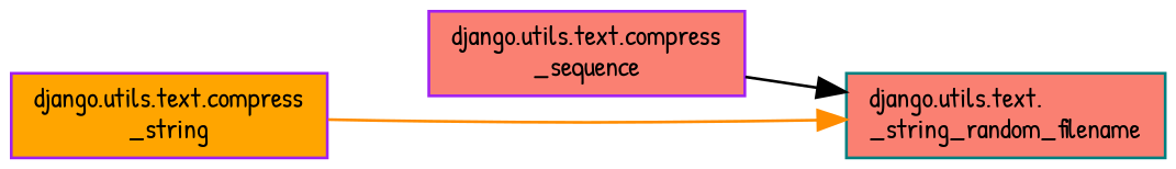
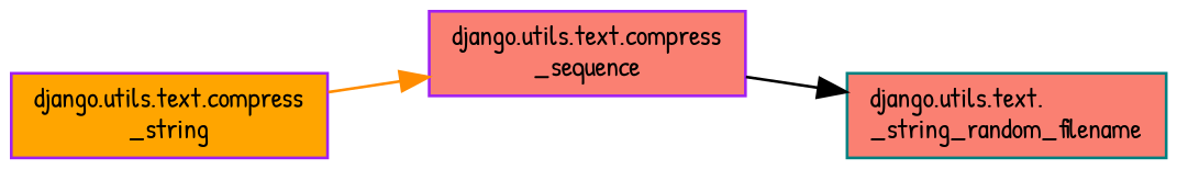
  digraph {
    fontname="Patrick Hand"
    rankdir=RL
    node [color=purple fillcolor=salmon fontname="Patrick Hand" fontsize=10 shape=box style=filled]
    edge [dir=back fontname="Patrick Hand" fontsize=10 labelfontname=Helvetica labelfontsize=10 style=solid]
    n1 [color=teal fontcolor=black height=0.2 label="django.utils.text.\l_string_random_filename" width=0.4]
    n2 [height=0.2 label="django.utils.text.compress\l_sequence" width=0.4]
    n3 [fillcolor=orange height=0.2 label="django.utils.text.compress\l_string" width=0.4]
    n1 -> n2 [color=black]
-   n1 -> n3 [color=darkorange]
+   n2 -> n3 [color=darkorange]
  }
